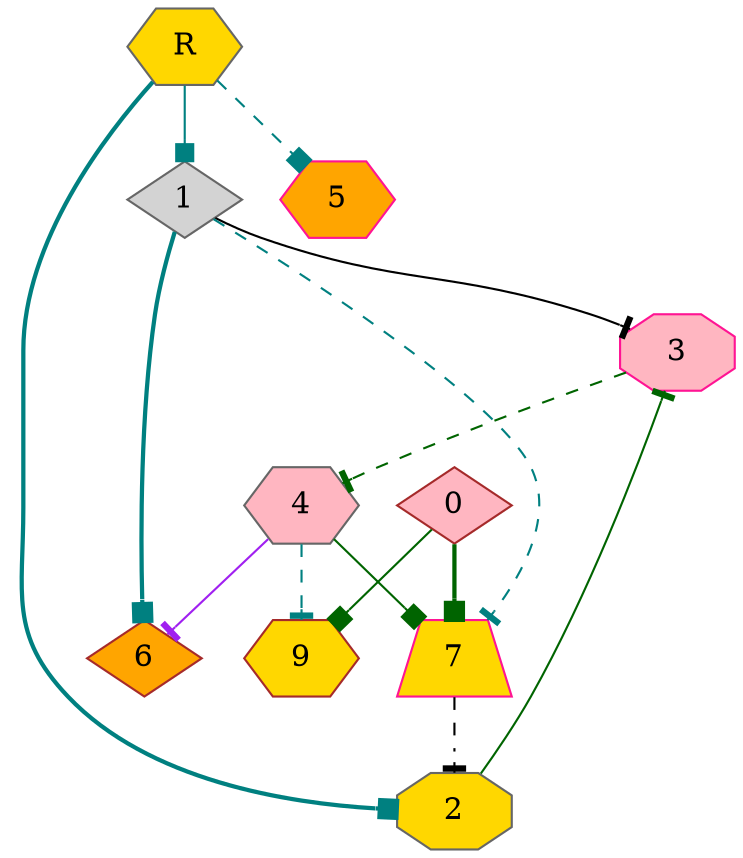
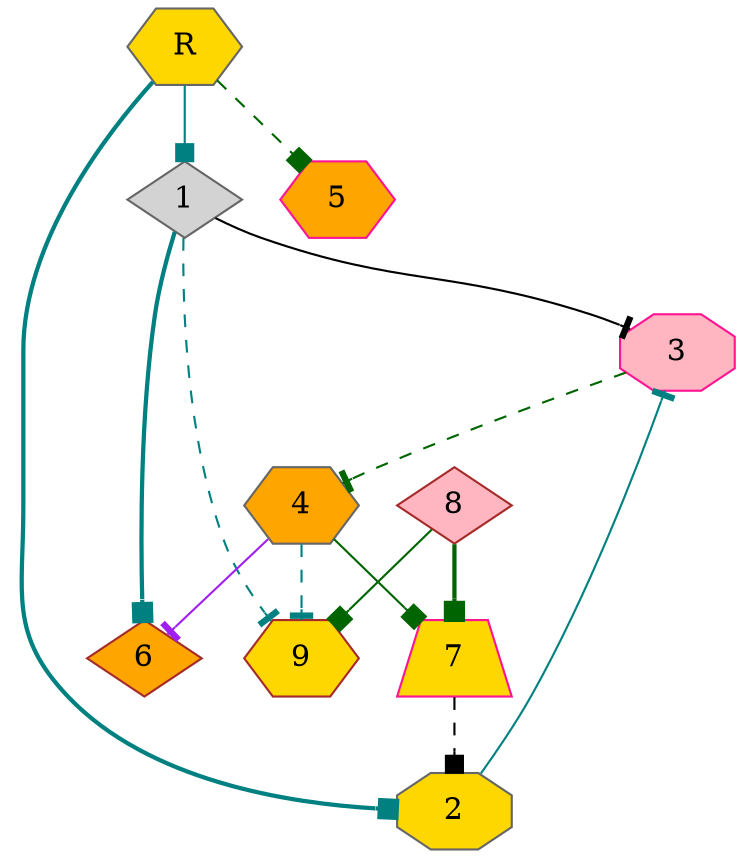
  digraph {
    node [color=gray40 fillcolor=gold shape=hexagon style=filled]
    edge [arrowhead=box color=teal style=solid]
    1 [fillcolor=lightgrey shape=diamond]
    3 [color=deeppink fillcolor=lightpink shape=octagon]
    6 [color=brown fillcolor=orange shape=diamond]
    7 [color=deeppink shape=trapezium]
-   4 [fillcolor=lightpink]
+   4 [fillcolor=orange]
    2 [shape=octagon]
    9 [color=brown]
-   8 [color=brown fillcolor=lightpink shape=diamond label=0]
+   8 [color=brown fillcolor=lightpink shape=diamond]
    R
    5 [color=deeppink fillcolor=orange]
    1 -> 3 [arrowhead=tee color=black]
    1 -> 6 [style=bold]
-   1 -> 7 [arrowhead=tee style=dashed]
+   1 -> 9 [arrowhead=tee style=dashed]
    3 -> 4 [arrowhead=tee color=darkgreen style=dashed]
-   7 -> 2 [arrowhead=tee color=black style=dashed]
+   7 -> 2 [color=black style=dashed]
    4 -> 6 [arrowhead=tee color=purple]
    4 -> 7 [color=darkgreen]
    4 -> 9 [arrowhead=tee style=dashed]
-   2 -> 3 [arrowhead=tee color=darkgreen]
+   2 -> 3 [arrowhead=tee]
    8 -> 7 [color=darkgreen style=bold]
    8 -> 9 [color=darkgreen]
    R -> 1
    R -> 2 [style=bold]
-   R -> 5 [style=dashed]
+   R -> 5 [color=darkgreen style=dashed]
  }
